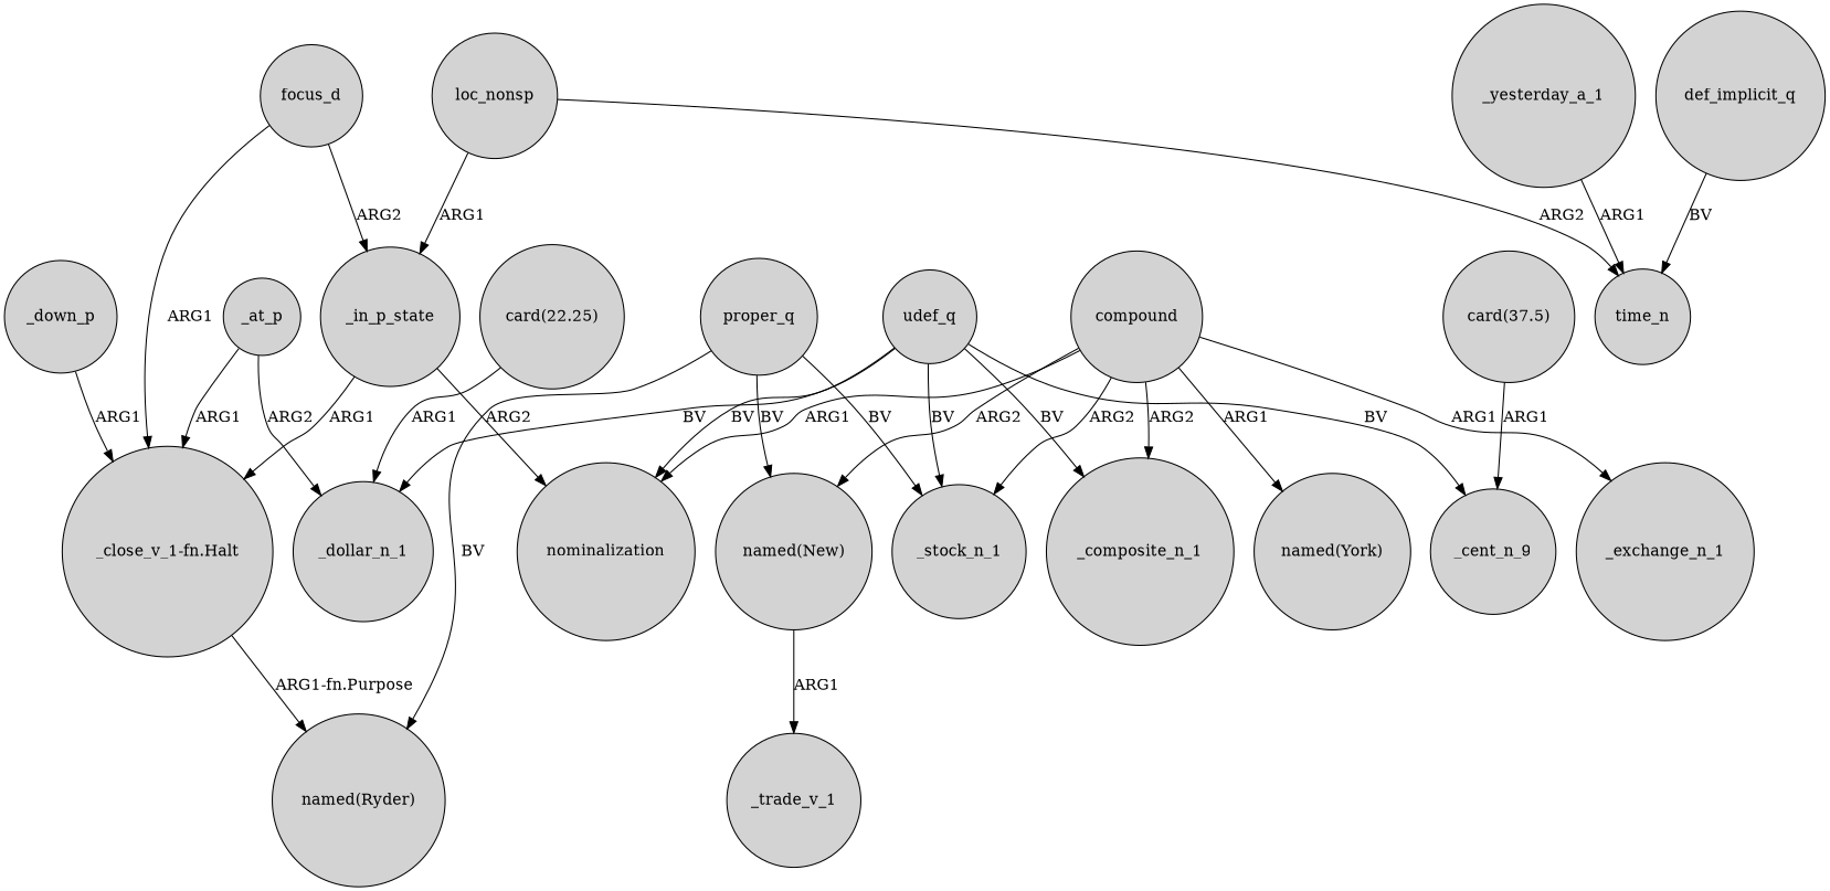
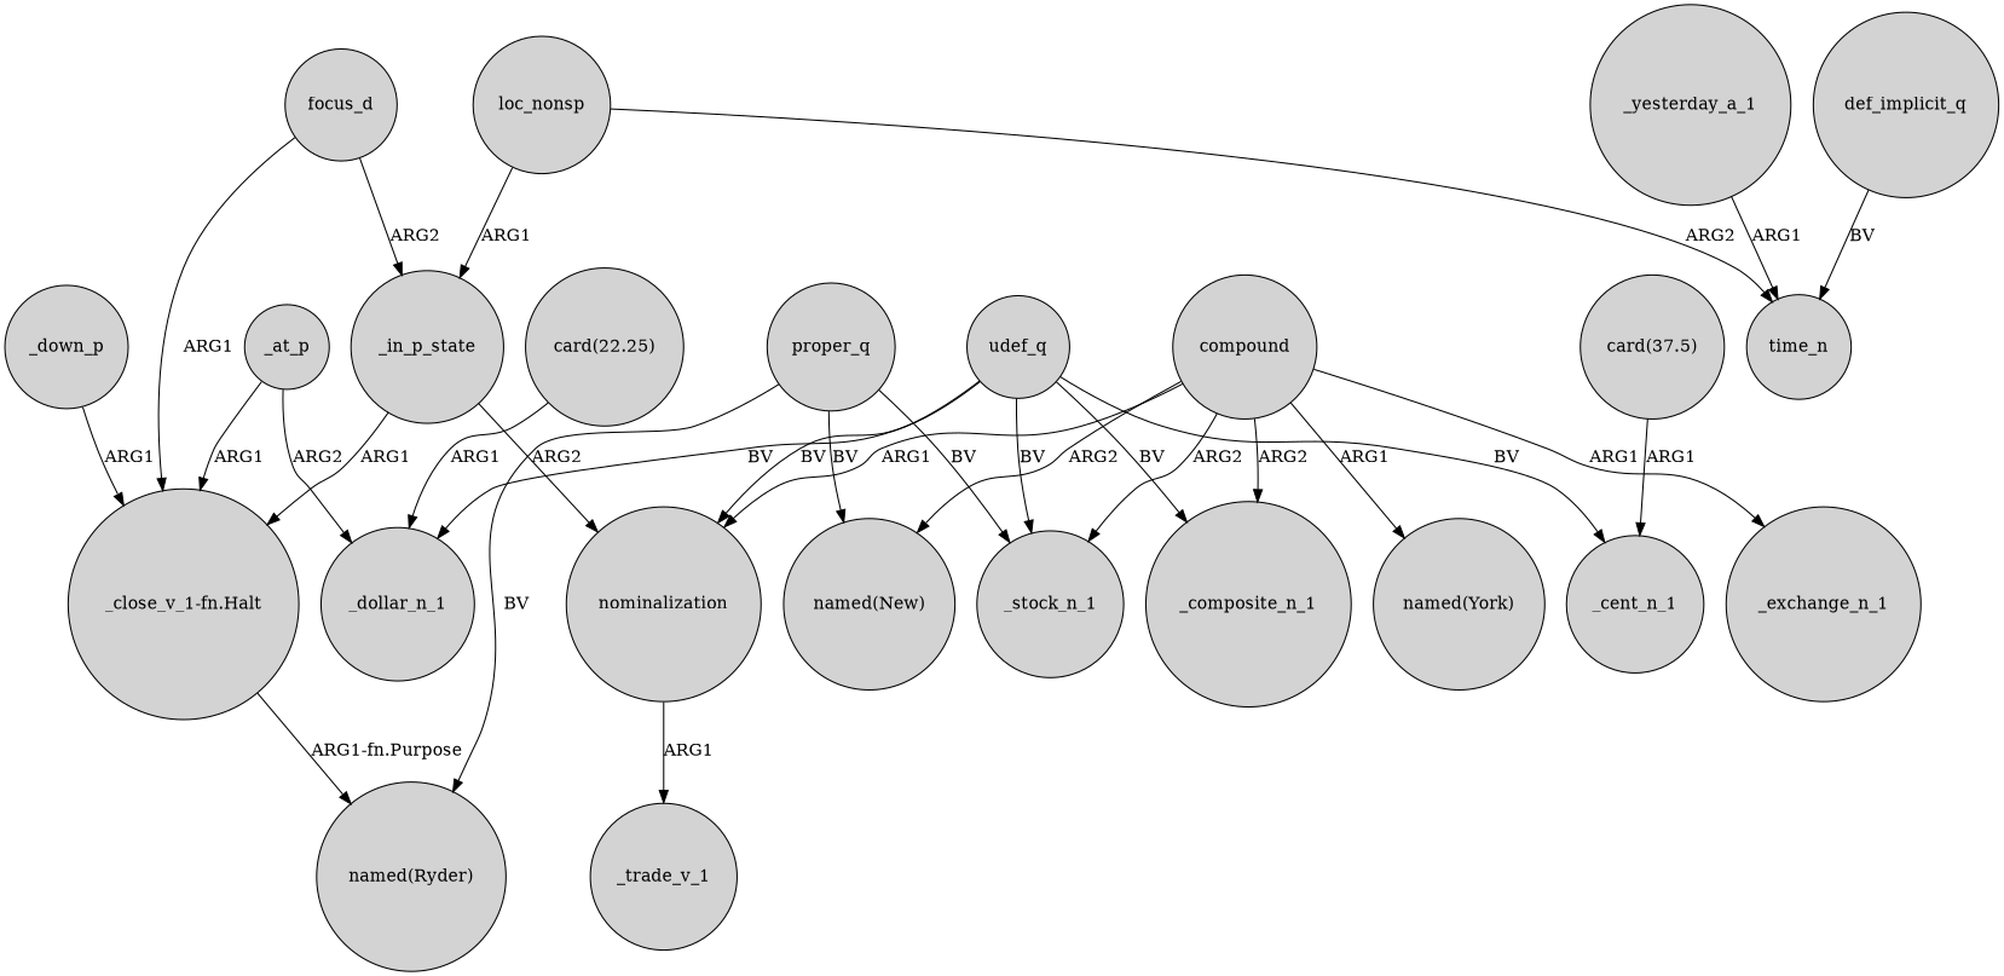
  digraph {
    node [shape=circle style=filled]
    _in_p_state
    nominalization
    "_close_v_1-fn.Halt"
    _trade_v_1
    "named(Ryder)"
    focus_d
    proper_q
    "named(New)"
    _stock_n_1
    _down_p
    "card(22.25)"
    _dollar_n_1
    compound
    "named(York)"
    _exchange_n_1
    _composite_n_1
    udef_q
-   _cent_n_1 [label=_cent_n_9]
+   _cent_n_1
    _yesterday_a_1
    time_n
    _at_p
    loc_nonsp
    def_implicit_q
    "card(37.5)"
    _in_p_state -> nominalization [label=ARG2]
    _in_p_state -> "_close_v_1-fn.Halt" [label=ARG1]
-   "named(New)" -> _trade_v_1 [label=ARG1]
+   nominalization -> _trade_v_1 [label=ARG1]
    "_close_v_1-fn.Halt" -> "named(Ryder)" [label="ARG1-fn.Purpose"]
    focus_d -> _in_p_state [label=ARG2]
    focus_d -> "_close_v_1-fn.Halt" [label=ARG1]
    proper_q -> "named(Ryder)" [label=BV]
    proper_q -> "named(New)" [label=BV]
    proper_q -> _stock_n_1 [label=BV]
    _down_p -> "_close_v_1-fn.Halt" [label=ARG1]
    "card(22.25)" -> _dollar_n_1 [label=ARG1]
    compound -> nominalization [label=ARG1]
    compound -> "named(New)" [label=ARG2]
    compound -> _stock_n_1 [label=ARG2]
    compound -> "named(York)" [label=ARG1]
    compound -> _exchange_n_1 [label=ARG1]
    compound -> _composite_n_1 [label=ARG2]
    udef_q -> nominalization [label=BV]
    udef_q -> _stock_n_1 [label=BV]
    udef_q -> _dollar_n_1 [label=BV]
    udef_q -> _composite_n_1 [label=BV]
    udef_q -> _cent_n_1 [label=BV]
    _yesterday_a_1 -> time_n [label=ARG1]
    _at_p -> "_close_v_1-fn.Halt" [label=ARG1]
    _at_p -> _dollar_n_1 [label=ARG2]
    loc_nonsp -> _in_p_state [label=ARG1]
    loc_nonsp -> time_n [label=ARG2]
    def_implicit_q -> time_n [label=BV]
    "card(37.5)" -> _cent_n_1 [label=ARG1]
  }
